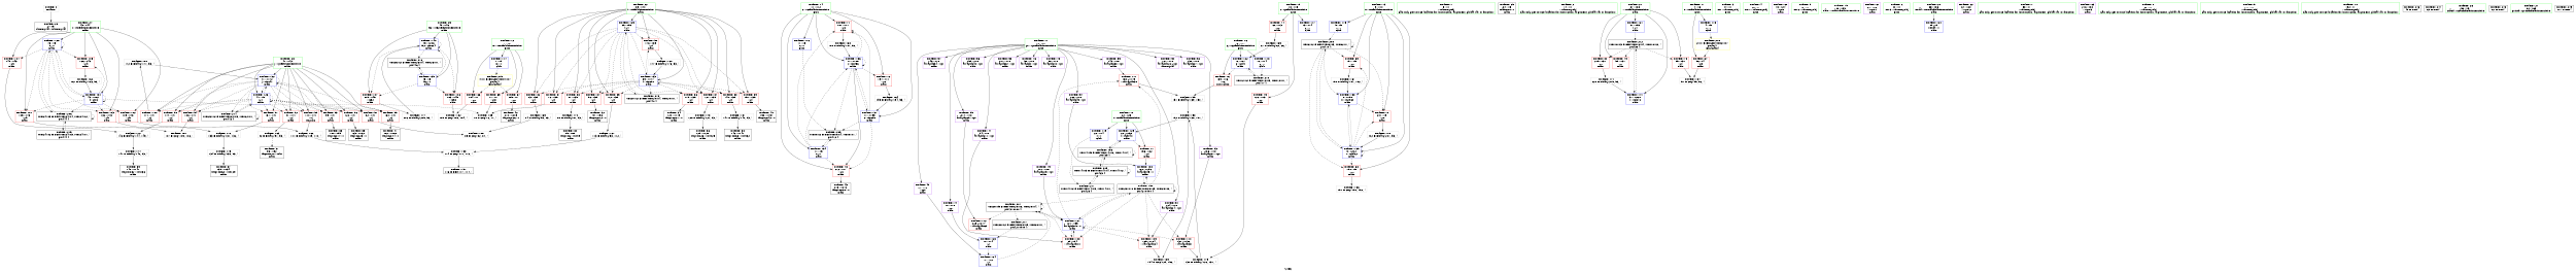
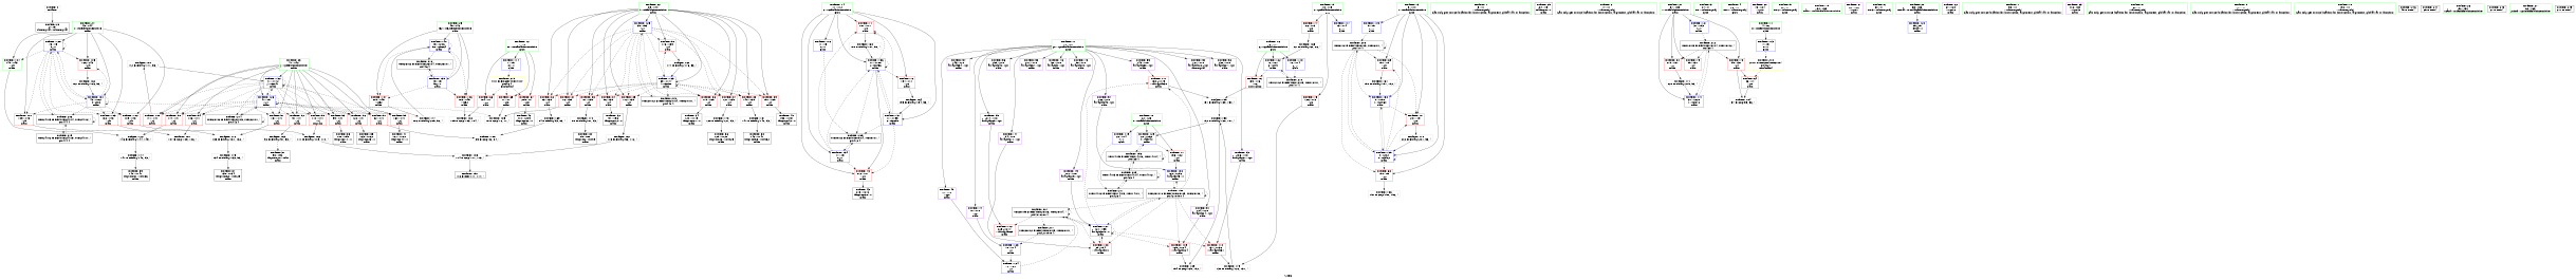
  digraph {
    label=SVFG
    node [color=red shape=record]
    edge [style=solid]
    n1 [color=grey label="{NodeID: 0\nNullPtr}"]
    n2 [color=black label="{NodeID: 28\n2\<--3\ndummyVal\<--dummyVal\n}"]
    n3 [color=grey label="{NodeID: 180\n172 = Binary(171, 53, )\n}"]
    n4 [color=blue label="{NodeID: 132\n41\<--172\nj\<--inc47\nmain\n}"]
    n5 [label="{NodeID: 97\n131\<--41\n\<--j\nmain\n}"]
    n6 [label="{NodeID: 98\n144\<--41\n\<--j\nmain\n}"]
    n7 [color=blue label="{NodeID: 126\n41\<--5\nj\<--\nmain\n}"]
    n8 [label="{NodeID: 91\n82\<--41\n\<--j\nmain\n}"]
    n9 [label="{NodeID: 92\n91\<--41\n\<--j\nmain\n}"]
    n10 [label="{NodeID: 93\n99\<--41\n\<--j\nmain\n}"]
    n11 [label="{NodeID: 94\n106\<--41\n\<--j\nmain\n}"]
    n12 [label="{NodeID: 95\n110\<--41\n\<--j\nidxprom\n}"]
    n13 [label="{NodeID: 96\n122\<--41\n\<--j\nmain\n}"]
    n14 [label="{NodeID: 99\n160\<--41\n\<--j\nmain\n}"]
    n15 [label="{NodeID: 100\n171\<--41\n\<--j\nmain\n}"]
    n16 [color=black label="{NodeID: 214\nMR_22V_2 = PHI(MR_22V_3, MR_22V_1, )\npts\{42 \}\n}"]
    n17 [color=grey label="{NodeID: 176\n133 = Binary(131, 132, )\n}"]
    n18 [color=grey label="{NodeID: 172\n146 = Binary(144, 145, )\n}"]
    n19 [color=grey label="{NodeID: 188\n85 = cmp(82, 84, )\n}"]
    n20 [color=grey label="{NodeID: 163\n92 = Binary(91, 53, )\n}"]
    n21 [color=black label="{NodeID: 33\n100\<--99\nidxprom14\<--\nmain\n}"]
    n22 [color=grey label="{NodeID: 187\n107 = cmp(105, 106, )\n}"]
    n23 [color=grey label="{NodeID: 166\n111 = Binary(109, 110, )\n}"]
    n24 [color=black label="{NodeID: 35\n123\<--122\nidxprom23\<--\nmain\n}"]
    n25 [color=black label="{NodeID: 41\n161\<--160\nidxprom44\<--\nmain\n}"]
    n26 [color=grey label="{NodeID: 175\n134 = Binary(133, 53, )\n}"]
    n27 [color=black label="{NodeID: 37\n135\<--134\nidxprom30\<--shr29\nmain\n}"]
    n28 [color=green label="{NodeID: 14\n11\<--12\nc\<--c_field_insensitive\nGlob }"]
    n29 [label="{NodeID: 71\n187\<--11\n\<--c\nmain\n}"]
    n30 [label="{NodeID: 72\n194\<--11\n\<--c\nmain\n}"]
    n31 [label="{NodeID: 73\n212\<--11\n\<--c\nmain\n}"]
    n32 [color=blue label="{NodeID: 116\n11\<--5\nc\<--\nGlob }"]
    n33 [color=blue label="{NodeID: 134\n11\<--5\nc\<--\nmain\n}"]
    n34 [color=blue label="{NodeID: 136\n11\<--188\nc\<--shl56\nmain\n}"]
    n35 [color=blue label="{NodeID: 137\n11\<--195\nc\<--inc59\nmain\n}"]
    n36 [color=grey label="{NodeID: 168\n188 = Binary(187, 53, )\n}"]
    n37 [color=grey label="{NodeID: 164\n195 = Binary(194, 53, )\n}"]
    n38 [color=black label="{NodeID: 43\n213\<--212\nidxprom68\<--\nmain\n}"]
    n39 [color=black label="{NodeID: 209\nMR_8V_2 = PHI(MR_8V_4, MR_8V_1, )\npts\{12 \}\n}"]
    n40 [label="{NodeID: 111\n150\<--149\n\<--arrayidx38\nmain\n}"]
    n41 [color=grey label="{NodeID: 159\n151 = Binary(139, 150, )\n}"]
    n42 [color=grey label="{NodeID: 158\n152 = Binary(138, 151, )\n}"]
    n43 [color=grey label="{NodeID: 189\n154 = cmp(125, 152, )\n}"]
    n44 [color=blue label="{NodeID: 129\n22\<--152\nt\<--add40\nmain\n}"]
    n45 [color=black label="{NodeID: 208\nMR_6V_2 = PHI(MR_6V_3, MR_6V_1, )\npts\{10 \}\n}"]
    n46 [label="{NodeID: 68\n190\<--9\n\<--x\nmain\n}"]
    n47 [label="{NodeID: 69\n197\<--9\n\<--x\nmain\n}"]
    n48 [label="{NodeID: 70\n201\<--9\n\<--x\nmain\n}"]
    n49 [color=blue label="{NodeID: 138\n9\<--198\nx\<--sub60\nmain\n}"]
    n50 [color=blue label="{NodeID: 139\n9\<--202\nx\<--shl62\nmain\n}"]
    n51 [color=grey label="{NodeID: 186\n191 = cmp(190, 192, )\n}"]
    n52 [color=grey label="{NodeID: 161\n198 = Binary(197, 192, )\n}"]
    n53 [color=grey label="{NodeID: 178\n202 = Binary(201, 53, )\n}"]
    n54 [color=blue label="{NodeID: 125\n39\<--53\ni\<--\nmain\n}"]
    n55 [label="{NodeID: 81\n76\<--39\n\<--i\nmain\n}"]
    n56 [label="{NodeID: 82\n83\<--39\n\<--i\nmain\n}"]
    n57 [label="{NodeID: 83\n87\<--39\n\<--i\nmain\n}"]
    n58 [label="{NodeID: 84\n96\<--39\n\<--i\nmain\n}"]
    n59 [label="{NodeID: 85\n112\<--39\n\<--i\nmain\n}"]
    n60 [label="{NodeID: 86\n119\<--39\n\<--i\nmain\n}"]
    n61 [label="{NodeID: 87\n127\<--39\n\<--i\nmain\n}"]
    n62 [label="{NodeID: 88\n140\<--39\n\<--i\nmain\n}"]
    n63 [label="{NodeID: 89\n157\<--39\n\<--i\nmain\n}"]
    n64 [label="{NodeID: 90\n176\<--39\n\<--i\nmain\n}"]
    n65 [color=blue label="{NodeID: 133\n39\<--177\ni\<--inc50\nmain\n}"]
    n66 [color=black label="{NodeID: 213\nMR_20V_2 = PHI(MR_20V_4, MR_20V_1, )\npts\{40 \}\n}"]
    n67 [color=grey label="{NodeID: 185\n78 = cmp(76, 77, )\n}"]
    n68 [color=grey label="{NodeID: 169\n84 = Binary(53, 83, )\n}"]
    n69 [color=grey label="{NodeID: 170\n88 = Binary(87, 53, )\n}"]
    n70 [color=black label="{NodeID: 32\n97\<--96\nidxprom12\<--\nmain\n}"]
    n71 [color=grey label="{NodeID: 167\n113 = Binary(53, 112, )\n}"]
    n72 [color=black label="{NodeID: 34\n120\<--119\nidxprom21\<--\nmain\n}"]
    n73 [color=grey label="{NodeID: 173\n128 = Binary(127, 53, )\n}"]
    n74 [color=grey label="{NodeID: 181\n141 = Binary(140, 53, )\n}"]
    n75 [color=black label="{NodeID: 40\n158\<--157\nidxprom42\<--\nmain\n}"]
    n76 [color=grey label="{NodeID: 160\n177 = Binary(176, 53, )\n}"]
    n77 [color=black label="{NodeID: 30\n89\<--88\nidxprom\<--sub9\nmain\n}"]
    n78 [color=grey label="{NodeID: 183\n114 = cmp(111, 113, )\n}"]
    n79 [color=black label="{NodeID: 36\n129\<--128\nidxprom26\<--sub25\nmain\n}"]
    n80 [color=black label="{NodeID: 38\n142\<--141\nidxprom33\<--sub32\nmain\n}"]
    n81 [color=black label="{NodeID: 42\n210\<--209\nidxprom66\<--\nmain\n}"]
    n82 [label="{NodeID: 74\n66\<--13\n\<--p\nmain\n}"]
    n83 [color=grey label="{NodeID: 165\n67 = Binary(68, 66, )\n}"]
    n84 [label="{NodeID: 75\n126\<--13\n\<--p\nmain\n}"]
    n85 [color=grey label="{NodeID: 179\n138 = Binary(126, 137, )\n}"]
    n86 [color=blue label="{NodeID: 122\n16\<--67\nq\<--sub\nmain\n}"]
    n87 [color=purple label="{NodeID: 56\n159\<--18\narrayidx43\<--pr\nmain\n}"]
    n88 [color=black label="{NodeID: 157\n116 = PHI(117, 114, )\n}"]
    n89 [color=green label="{NodeID: 1\n5\<--1\n\<--dummyObj\nCan only get source location for instruction, argument, global var or function.}"]
    n90 [color=grey label="{NodeID: 174\n147 = Binary(146, 53, )\n}"]
    n91 [color=black label="{NodeID: 39\n148\<--147\nidxprom37\<--shr36\nmain\n}"]
-   n92 [color=green label="{NodeID: 15\n13\<--15\np\<--p_field_insensitive\nGlob }"]
+   n92 [color=green label="{NodeID: 15\n13\<--15\np\<--p_field_insensitive\nFun }"]
    n93 [color=blue label="{NodeID: 117\n13\<--14\np\<--\nGlob }"]
    n94 [label="{NodeID: 112\n215\<--214\n\<--arrayidx69\nmain\n}"]
    n95 [color=black label="{NodeID: 29\n34\<--5\nmain_ret\<--\nmain\n}"]
    n96 [color=black label="{NodeID: 31\n93\<--92\nidxprom10\<--shr\nmain\n}"]
    n97 [color=blue label="{NodeID: 140\n45\<--206\ni52\<--inc64\nmain\n}"]
    n98 [label="{NodeID: 106\n183\<--45\n\<--i52\nmain\n}"]
    n99 [label="{NodeID: 107\n205\<--45\n\<--i52\nmain\n}"]
    n100 [color=black label="{NodeID: 216\nMR_26V_2 = PHI(MR_26V_4, MR_26V_1, )\npts\{46 \}\n}"]
    n101 [color=grey label="{NodeID: 182\n185 = cmp(183, 184, )\n}"]
    n102 [color=grey label="{NodeID: 177\n206 = Binary(205, 53, )\n}"]
    n103 [color=blue label="{NodeID: 135\n45\<--5\ni52\<--\nmain\n}"]
    n104 [color=purple label="{NodeID: 57\n162\<--18\narrayidx45\<--pr\nmain\n}"]
    n105 [color=blue label="{NodeID: 130\n162\<--156\narrayidx45\<--\nmain\n}"]
    n106 [color=black label="{NodeID: 190\nMR_28V_10 = PHI(MR_28V_9, MR_28V_8, )\npts\{210000 \}\n}"]
    n107 [color=blue label="{NodeID: 127\n101\<--95\narrayidx15\<--\nmain\n}"]
    n108 [label="{NodeID: 108\n95\<--94\n\<--arrayidx11\nmain\n}"]
    n109 [label="{NodeID: 109\n125\<--124\n\<--arrayidx24\nmain\n}"]
    n110 [label="{NodeID: 110\n137\<--136\n\<--arrayidx31\nmain\n}"]
    n111 [color=black label="{NodeID: 207\nMR_28V_5 = PHI(MR_28V_6, MR_28V_4, )\npts\{210000 \}\n}"]
    n112 [color=green label="{NodeID: 2\n14\<--1\n\<--dummyObj\nCan only get source location for instruction, argument, global var or function.}"]
    n113 [color=green label="{NodeID: 16\n16\<--17\nq\<--q_field_insensitive\nGlob }"]
    n114 [label="{NodeID: 76\n139\<--16\n\<--q\ninstruction\n}"]
    n115 [color=blue label="{NodeID: 118\n16\<--14\nq\<--\nGlob }"]
    n116 [color=black label="{NodeID: 210\nMR_12V_2 = PHI(MR_12V_3, MR_12V_1, )\npts\{17 \}\n}"]
    n117 [color=blue label="{NodeID: 113\n4\<--5\nT\<--\nGlob }"]
    n118 [color=yellow label="{NodeID: 218\n2V_1 = ENCHI(MR_2V_0)\npts\{6 \}\nFun[main]}" style=double]
    n119 [label="{NodeID: 64\n56\<--4\n\<--T\nmain\n}"]
    n120 [color=grey label="{NodeID: 184\n57 = cmp(55, 56, )\n}"]
    n121 [color=black label="{NodeID: 217\nMR_28V_2 = PHI(MR_28V_5, MR_28V_1, )\npts\{210000 \}\n}"]
    n122 [color=blue label="{NodeID: 123\n70\<--14\n\<--\nmain\n}"]
    n123 [color=purple label="{NodeID: 44\n70\<--18\n\<--pr\nmain\n}"]
    n124 [color=blue label="{NodeID: 124\n72\<--68\n\<--\nmain\n}"]
    n125 [color=blue label="{NodeID: 141\n37\<--220\nr\<--inc72\nmain\n}"]
    n126 [color=black label="{NodeID: 212\nMR_18V_3 = PHI(MR_18V_4, MR_18V_2, )\npts\{38 \}\n}"]
    n127 [label="{NodeID: 78\n55\<--37\n\<--r\nmain\n}"]
    n128 [label="{NodeID: 79\n59\<--37\n\<--r\nmain\n}"]
    n129 [label="{NodeID: 80\n219\<--37\n\<--r\nmain\n}"]
    n130 [color=grey label="{NodeID: 171\n220 = Binary(219, 53, )\n}"]
    n131 [color=purple label="{NodeID: 58\n211\<--18\narrayidx67\<--pr\nmain\n}"]
    n132 [color=green label="{NodeID: 3\n24\<--1\n.str\<--dummyObj\nGlob }"]
    n133 [color=green label="{NodeID: 17\n18\<--21\npr\<--pr_field_insensitive\nGlob }"]
    n134 [color=purple label="{NodeID: 45\n72\<--18\n\<--pr\nmain\n}"]
    n135 [color=purple label="{NodeID: 46\n90\<--18\narrayidx\<--pr\nmain\n}"]
    n136 [color=purple label="{NodeID: 47\n94\<--18\narrayidx11\<--pr\nmain\n}"]
    n137 [color=purple label="{NodeID: 48\n98\<--18\narrayidx13\<--pr\nmain\n}"]
    n138 [color=purple label="{NodeID: 49\n101\<--18\narrayidx15\<--pr\nmain\n}"]
    n139 [color=purple label="{NodeID: 50\n121\<--18\narrayidx22\<--pr\ndummyVal\n}"]
    n140 [color=purple label="{NodeID: 51\n124\<--18\narrayidx24\<--pr\nmain\n}"]
    n141 [color=purple label="{NodeID: 52\n130\<--18\narrayidx27\<--pr\nmain\n}"]
    n142 [color=purple label="{NodeID: 53\n136\<--18\narrayidx31\<--pr\nmain\n}"]
    n143 [color=purple label="{NodeID: 54\n143\<--18\narrayidx34\<--pr\nmain\n}"]
    n144 [color=purple label="{NodeID: 55\n149\<--18\narrayidx38\<--pr\nmain\n}"]
    n145 [color=purple label="{NodeID: 59\n214\<--18\narrayidx69\<--pr\nmain\n}"]
    n146 [color=blue label="{NodeID: 114\n7\<--5\nm\<--\nGlob }"]
    n147 [color=yellow label="{NodeID: 219\n4V_1 = ENCHI(MR_4V_0)\npts\{8 \}\nFun[main]}" style=double]
    n148 [label="{NodeID: 65\n77\<--7\n\<--m\nmain\n}"]
    n149 [label="{NodeID: 66\n184\<--7\n\<--m\nmain\n}"]
    n150 [label="{NodeID: 67\n209\<--7\n\<--m\nmain\n}"]
    n151 [color=black label="{NodeID: 211\nMR_14V_2 = PHI(MR_14V_3, MR_14V_1, )\npts\{23 \}\n}"]
    n152 [color=black label="{NodeID: 203\nMR_14V_3 = PHI(MR_14V_4, MR_14V_2, )\npts\{23 \}\n}"]
    n153 [color=black label="{NodeID: 193\nMR_14V_5 = PHI(MR_14V_6, MR_14V_4, )\npts\{23 \}\n}"]
    n154 [color=blue label="{NodeID: 128\n43\<--5\nk\<--\nmain\n}"]
    n155 [label="{NodeID: 101\n105\<--43\n\<--k\nmain\n}"]
    n156 [label="{NodeID: 102\n109\<--43\n\<--k\nmain\n}"]
    n157 [label="{NodeID: 103\n132\<--43\n\<--k\nmain\n}"]
-   n158 [label="{NodeID: 104\n145\<--43\n\<--k\nmain\n}"]
+   n158 [color=green label="{NodeID: 104\n145\<--43\n\<--k\nmain\n}"]
    n159 [label="{NodeID: 105\n166\<--43\n\<--k\nmain\n}"]
    n160 [color=blue label="{NodeID: 131\n43\<--167\nk\<--inc\nmain\n}"]
    n161 [color=black label="{NodeID: 206\nMR_24V_3 = PHI(MR_24V_4, MR_24V_2, )\npts\{44 \}\n}"]
    n162 [color=grey label="{NodeID: 162\n167 = Binary(166, 53, )\n}"]
    n163 [color=black label="{NodeID: 215\nMR_24V_2 = PHI(MR_24V_3, MR_24V_1, )\npts\{44 \}\n}"]
    n164 [color=green label="{NodeID: 4\n26\<--1\n.str.1\<--dummyObj\nGlob }"]
    n165 [color=green label="{NodeID: 18\n22\<--23\nt\<--t_field_insensitive\nGlob }"]
    n166 [label="{NodeID: 77\n156\<--22\n\<--t\nmain\n}"]
    n167 [color=blue label="{NodeID: 119\n22\<--14\nt\<--\nGlob }"]
    n168 [color=blue label="{NodeID: 115\n9\<--5\nx\<--\nGlob }"]
    n169 [color=purple label="{NodeID: 60\n48\<--24\n\<--.str\nmain\n}"]
    n170 [color=green label="{NodeID: 5\n28\<--1\n.str.2\<--dummyObj\nGlob }"]
    n171 [color=green label="{NodeID: 19\n32\<--33\nmain\<--main_field_insensitive\n}"]
    n172 [color=purple label="{NodeID: 61\n60\<--26\n\<--.str.1\nmain\n}"]
    n173 [color=green label="{NodeID: 6\n30\<--1\n.str.3\<--dummyObj\nGlob }"]
    n174 [color=green label="{NodeID: 20\n35\<--36\nretval\<--retval_field_insensitive\nmain\n}"]
    n175 [color=blue label="{NodeID: 120\n35\<--5\nretval\<--\nmain\n}"]
    n176 [color=purple label="{NodeID: 62\n64\<--28\n\<--.str.2\nmain\n}"]
    n177 [color=green label="{NodeID: 7\n53\<--1\n\<--dummyObj\nCan only get source location for instruction, argument, global var or function.}"]
    n178 [color=green label="{NodeID: 21\n37\<--38\nr\<--r_field_insensitive\nmain\n}"]
    n179 [color=blue label="{NodeID: 121\n37\<--53\nr\<--\nmain\n}"]
    n180 [color=purple label="{NodeID: 63\n216\<--30\n\<--.str.3\nmain\n}"]
    n181 [color=green label="{NodeID: 8\n68\<--1\n\<--dummyObj\nCan only get source location for instruction, argument, global var or function.}"]
    n182 [color=green label="{NodeID: 22\n39\<--40\ni\<--i_field_insensitive\nmain\n}"]
    n183 [color=green label="{NodeID: 9\n117\<--1\n\<--dummyObj\nCan only get source location for instruction, argument, global var or function.}"]
    n184 [color=green label="{NodeID: 23\n41\<--42\nj\<--j_field_insensitive\nmain\n}"]
    n185 [color=green label="{NodeID: 10\n192\<--1\n\<--dummyObj\nCan only get source location for instruction, argument, global var or function.}"]
    n186 [color=green label="{NodeID: 24\n43\<--44\nk\<--k_field_insensitive\nmain\n}"]
    n187 [color=black label="{NodeID: 246\n49 = PHI()\n}"]
    n188 [color=green label="{NodeID: 11\n4\<--6\nT\<--T_field_insensitive\nGlob }"]
    n189 [color=green label="{NodeID: 25\n45\<--46\ni52\<--i52_field_insensitive\nmain\n}"]
    n190 [color=black label="{NodeID: 247\n65 = PHI()\n}"]
    n191 [color=green label="{NodeID: 12\n7\<--8\nm\<--m_field_insensitive\nGlob }"]
    n192 [color=green label="{NodeID: 26\n50\<--51\nscanf\<--scanf_field_insensitive\n}"]
    n193 [color=black label="{NodeID: 248\n61 = PHI()\n}"]
    n194 [color=green label="{NodeID: 13\n9\<--10\nx\<--x_field_insensitive\nGlob }"]
    n195 [color=green label="{NodeID: 27\n62\<--63\nprintf\<--printf_field_insensitive\n}"]
    n196 [color=black label="{NodeID: 249\n217 = PHI()\n}"]
    n1 -> n2
    n3 -> n4
    n4 -> n4 [style=dashed]
    n4 -> n5 [style=dashed]
    n4 -> n6 [style=dashed]
    n4 -> n7 [style=dashed]
    n4 -> n8 [style=dashed]
    n4 -> n9 [style=dashed]
    n4 -> n10 [style=dashed]
    n4 -> n11 [style=dashed]
    n4 -> n12 [style=dashed]
    n4 -> n13 [style=dashed]
    n4 -> n14 [style=dashed]
    n4 -> n15 [style=dashed]
    n4 -> n16 [style=dashed]
    n5 -> n17
    n6 -> n18
    n7 -> n4 [style=dashed]
    n7 -> n5 [style=dashed]
    n7 -> n6 [style=dashed]
    n7 -> n7 [style=dashed]
    n7 -> n8 [style=dashed]
    n7 -> n9 [style=dashed]
    n7 -> n10 [style=dashed]
    n7 -> n11 [style=dashed]
    n7 -> n12 [style=dashed]
    n7 -> n13 [style=dashed]
    n7 -> n14 [style=dashed]
    n7 -> n15 [style=dashed]
    n7 -> n16 [style=dashed]
    n8 -> n19
    n9 -> n20
    n10 -> n21
    n11 -> n22
    n12 -> n23
    n13 -> n24
    n14 -> n25
    n15 -> n3
    n16 -> n7 [style=dashed]
    n16 -> n16 [style=dashed]
    n17 -> n26
    n18 -> n90
    n20 -> n96 [style=dashed]
    n23 -> n78
    n26 -> n27
    n28 -> n29
    n28 -> n30
    n28 -> n31
    n28 -> n32
    n28 -> n33
    n28 -> n34
    n28 -> n35
    n29 -> n36
    n30 -> n37
    n31 -> n38
    n32 -> n39 [style=dashed]
    n33 -> n29 [style=dashed]
    n33 -> n31 [style=dashed]
    n33 -> n34 [style=dashed]
    n33 -> n39 [style=dashed]
    n34 -> n29 [style=dashed]
    n34 -> n30 [style=dashed]
    n34 -> n31
    n34 -> n34 [style=dashed]
    n34 -> n35 [style=dashed]
    n34 -> n39 [style=dashed]
    n35 -> n29 [style=dashed]
    n35 -> n31 [style=dashed]
    n35 -> n34 [style=dashed]
    n35 -> n39 [style=dashed]
    n36 -> n34
    n37 -> n35
    n39 -> n33 [style=dashed]
    n40 -> n41
    n41 -> n42
    n42 -> n43
    n42 -> n44
    n44 -> n153 [style=dashed]
    n44 -> n166 [style=dashed]
    n45 -> n45 [style=dashed]
    n45 -> n46 [style=dashed]
    n45 -> n47 [style=dashed]
    n45 -> n48 [style=dashed]
    n45 -> n49 [style=dashed]
    n45 -> n50 [style=dashed]
    n46 -> n51
    n47 -> n52
    n48 -> n53
    n49 -> n48 [style=dashed]
    n49 -> n50 [style=dashed]
    n50 -> n45 [style=dashed]
    n50 -> n46 [style=dashed]
    n50 -> n47 [style=dashed]
    n50 -> n48 [style=dashed]
    n50 -> n49 [style=dashed]
    n50 -> n50 [style=dashed]
    n52 -> n49
    n53 -> n50
    n54 -> n55 [style=dashed]
    n54 -> n56 [style=dashed]
    n54 -> n57 [style=dashed]
    n54 -> n58 [style=dashed]
    n54 -> n59 [style=dashed]
    n54 -> n60 [style=dashed]
    n54 -> n61 [style=dashed]
    n54 -> n62 [style=dashed]
    n54 -> n63 [style=dashed]
    n54 -> n64 [style=dashed]
    n54 -> n65 [style=dashed]
    n54 -> n66 [style=dashed]
    n55 -> n67
    n56 -> n68
    n57 -> n69
    n58 -> n70
    n59 -> n71
    n60 -> n72
    n61 -> n73
    n62 -> n74
    n63 -> n75
    n64 -> n76
    n65 -> n55 [style=dashed]
    n65 -> n56 [style=dashed]
    n65 -> n57 [style=dashed]
    n65 -> n58 [style=dashed]
    n65 -> n59 [style=dashed]
    n65 -> n60 [style=dashed]
    n65 -> n61 [style=dashed]
    n65 -> n62 [style=dashed]
    n65 -> n63 [style=dashed]
    n65 -> n64 [style=dashed]
    n65 -> n65 [style=dashed]
    n65 -> n66 [style=dashed]
    n66 -> n54 [style=dashed]
    n68 -> n19
    n69 -> n77
    n71 -> n78
    n73 -> n79
    n74 -> n80
    n76 -> n65
    n78 -> n88
    n82 -> n83
    n83 -> n86
    n84 -> n85
    n85 -> n42
    n86 -> n114 [style=dashed]
    n86 -> n116 [style=dashed]
    n90 -> n91
    n92 -> n82
    n92 -> n84
    n92 -> n93
    n97 -> n97 [style=dashed]
    n97 -> n98 [style=dashed]
    n97 -> n99 [style=dashed]
    n97 -> n100 [style=dashed]
    n98 -> n101
    n99 -> n102
    n100 -> n103 [style=dashed]
    n102 -> n97
    n103 -> n97 [style=dashed]
    n103 -> n98 [style=dashed]
    n103 -> n99 [style=dashed]
    n103 -> n100 [style=dashed]
    n104 -> n105
    n105 -> n106 [style=dashed]
    n106 -> n40 [style=dashed]
    n106 -> n105 [style=dashed]
    n106 -> n106 [style=dashed]
    n106 -> n107 [style=dashed]
    n106 -> n108 [style=dashed]
    n106 -> n109 [style=dashed]
    n106 -> n110 [style=dashed]
    n106 -> n111 [style=dashed]
    n107 -> n40 [style=dashed]
    n107 -> n106 [style=dashed]
    n107 -> n107 [style=dashed]
    n107 -> n108 [style=dashed]
    n107 -> n109 [style=dashed]
    n107 -> n110 [style=dashed]
    n107 -> n111 [style=dashed]
    n108 -> n107
    n109 -> n43
    n110 -> n85
    n111 -> n94 [style=dashed]
    n111 -> n107 [style=dashed]
    n111 -> n108 [style=dashed]
    n111 -> n111 [style=dashed]
    n111 -> n121 [style=dashed]
    n113 -> n86
    n113 -> n114
    n113 -> n115
    n114 -> n41
    n115 -> n116 [style=dashed]
    n116 -> n86 [style=dashed]
    n117 -> n118 [style=dashed]
    n118 -> n119 [style=dashed]
    n119 -> n120
    n121 -> n122 [style=dashed]
    n122 -> n124 [style=dashed]
    n123 -> n122
    n124 -> n111 [style=dashed]
    n125 -> n126 [style=dashed]
    n126 -> n125 [style=dashed]
    n126 -> n127 [style=dashed]
    n126 -> n128 [style=dashed]
    n126 -> n129 [style=dashed]
    n127 -> n120
    n129 -> n130
    n130 -> n125
    n133 -> n87
    n133 -> n104
    n133 -> n123
    n133 -> n131
    n133 -> n134
    n133 -> n135
    n133 -> n136
    n133 -> n137
    n133 -> n138
    n133 -> n139
    n133 -> n140
    n133 -> n141
    n133 -> n142
    n133 -> n143
    n133 -> n144
    n133 -> n145
    n134 -> n124
    n136 -> n108
    n138 -> n107
    n140 -> n109
    n142 -> n110
    n144 -> n40
    n145 -> n94
    n146 -> n147 [style=dashed]
    n147 -> n148 [style=dashed]
    n147 -> n149 [style=dashed]
    n147 -> n150 [style=dashed]
    n148 -> n67
    n149 -> n101
    n150 -> n81
    n151 -> n152 [style=dashed]
    n152 -> n151 [style=dashed]
    n152 -> n152 [style=dashed]
    n152 -> n153 [style=dashed]
    n153 -> n44 [style=dashed]
    n153 -> n152 [style=dashed]
    n153 -> n153 [style=dashed]
    n154 -> n154 [style=dashed]
    n154 -> n155 [style=dashed]
    n154 -> n156 [style=dashed]
    n154 -> n157 [style=dashed]
    n154 -> n158 [style=dashed]
    n154 -> n159 [style=dashed]
    n154 -> n160 [style=dashed]
    n154 -> n161 [style=dashed]
    n155 -> n22
    n156 -> n23
    n157 -> n17
    n158 -> n18
    n159 -> n162
    n160 -> n67 [style=dashed]
    n160 -> n154 [style=dashed]
    n160 -> n155 [style=dashed]
    n160 -> n156 [style=dashed]
    n160 -> n157 [style=dashed]
    n160 -> n159 [style=dashed]
    n160 -> n160 [style=dashed]
    n160 -> n161 [style=dashed]
    n161 -> n154 [style=dashed]
    n161 -> n161 [style=dashed]
    n161 -> n163 [style=dashed]
    n162 -> n160
    n163 -> n161 [style=dashed]
    n165 -> n44
    n165 -> n166
    n165 -> n167
    n166 -> n105
    n167 -> n151 [style=dashed]
    n168 -> n45 [style=dashed]
    n174 -> n175
    n178 -> n125
    n178 -> n127
    n178 -> n128
    n178 -> n129
    n178 -> n179
    n179 -> n126 [style=dashed]
    n182 -> n54
    n182 -> n55
    n182 -> n56
    n182 -> n57
    n182 -> n58
    n182 -> n59
    n182 -> n60
    n182 -> n61
    n182 -> n62
    n182 -> n63
    n182 -> n64
    n182 -> n65
    n184 -> n4
    n184 -> n5
    n184 -> n6
    n184 -> n7
    n184 -> n8
    n184 -> n9
    n184 -> n10
    n184 -> n11
    n184 -> n12
    n184 -> n13
    n184 -> n14
    n184 -> n15
    n186 -> n154
    n186 -> n155
    n186 -> n156
    n186 -> n157
    n186 -> n158
    n186 -> n159
    n186 -> n160
    n188 -> n117
-   n188 -> n119
+   n127 -> n119
    n189 -> n97
    n189 -> n98
    n189 -> n99
    n189 -> n103
    n191 -> n146
    n191 -> n148
    n191 -> n149
    n191 -> n150
    n194 -> n46
    n194 -> n47
    n194 -> n48
    n194 -> n49
    n194 -> n50
    n194 -> n168
  }
